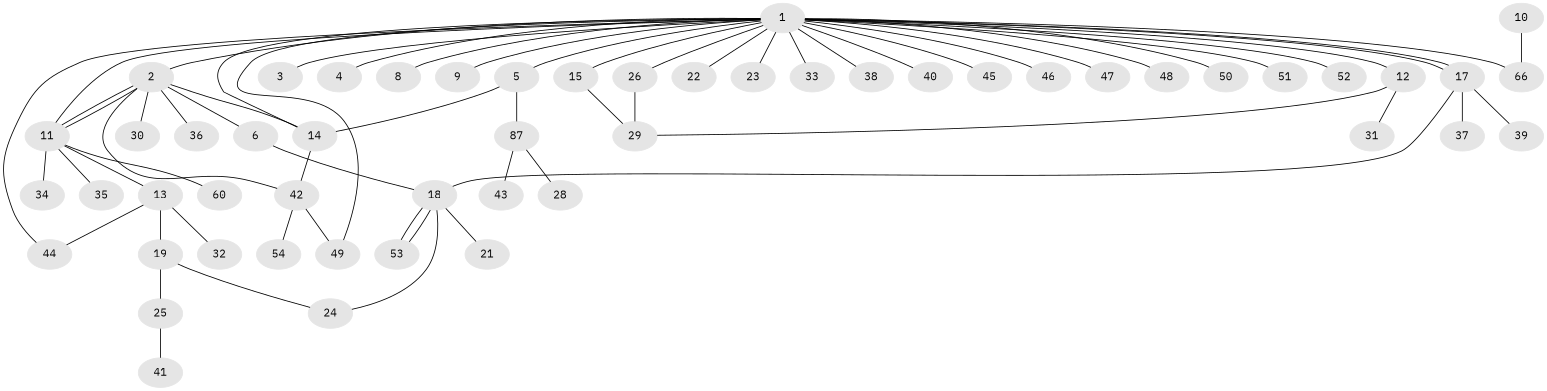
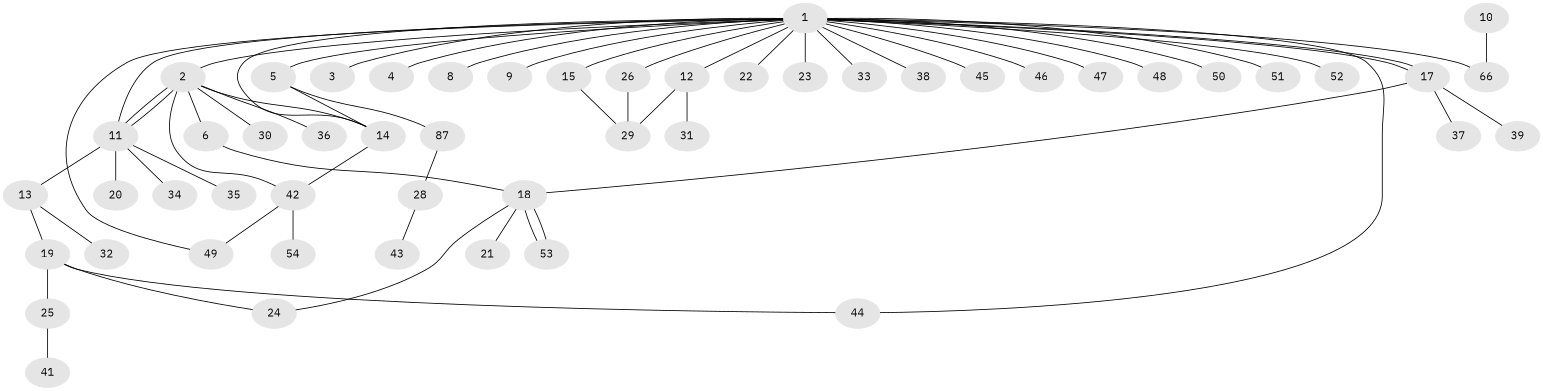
  graph {
    fontname="IBM Plex Mono"
    node [color=gray90 fontname="IBM Plex Mono" style=filled]
    edge [fontname="IBM Plex Mono"]
    1
    2
    3
    4
    5
    8
    9
    11
    12
    14
    15
    n12 [label=66]
    17
    22
    23
    26
    33
    38
-   40
    44
    45
    46
    47
    48
    49
    50
    51
    52
    6
    30
    36
    42
    n33 [label=87]
    13
-   20 [label=60]
+   20
    34
    35
    29
    31
    18
    37
    39
    54
    28
    43
    21
    24
    53
    10
    19
    32
    25
    41
    1 -- 2
    1 -- 3
    1 -- 4
    1 -- 5
    1 -- 8
    1 -- 9
    1 -- 11
    1 -- 12
    1 -- 14
    1 -- 15
    1 -- n12
    1 -- 17
    1 -- 17
    1 -- 22
    1 -- 23
    1 -- 26
    1 -- 33
    1 -- 38
-   1 -- 40
    1 -- 44
    1 -- 45
    1 -- 46
    1 -- 47
    1 -- 48
    1 -- 49
    1 -- 50
    1 -- 51
    1 -- 52
    2 -- 11
    2 -- 11
    2 -- 14
    2 -- 6
    2 -- 30
    2 -- 36
    2 -- 42
    5 -- 14
    5 -- n33
    11 -- 13
    11 -- 20
    11 -- 34
    11 -- 35
    12 -- 29
    12 -- 31
    14 -- 42
    15 -- 29
    17 -- 18
    17 -- 37
    17 -- 39
    26 -- 29
    6 -- 18
    42 -- 49
    42 -- 54
    n33 -- 28
-   n33 -- 43
+   28 -- 43
    13 -- 19
    13 -- 32
    18 -- 21
    18 -- 24
    18 -- 53
    18 -- 53
    10 -- n12
-   13 -- 44
+   19 -- 44
    19 -- 24
    19 -- 25
    25 -- 41
  }
